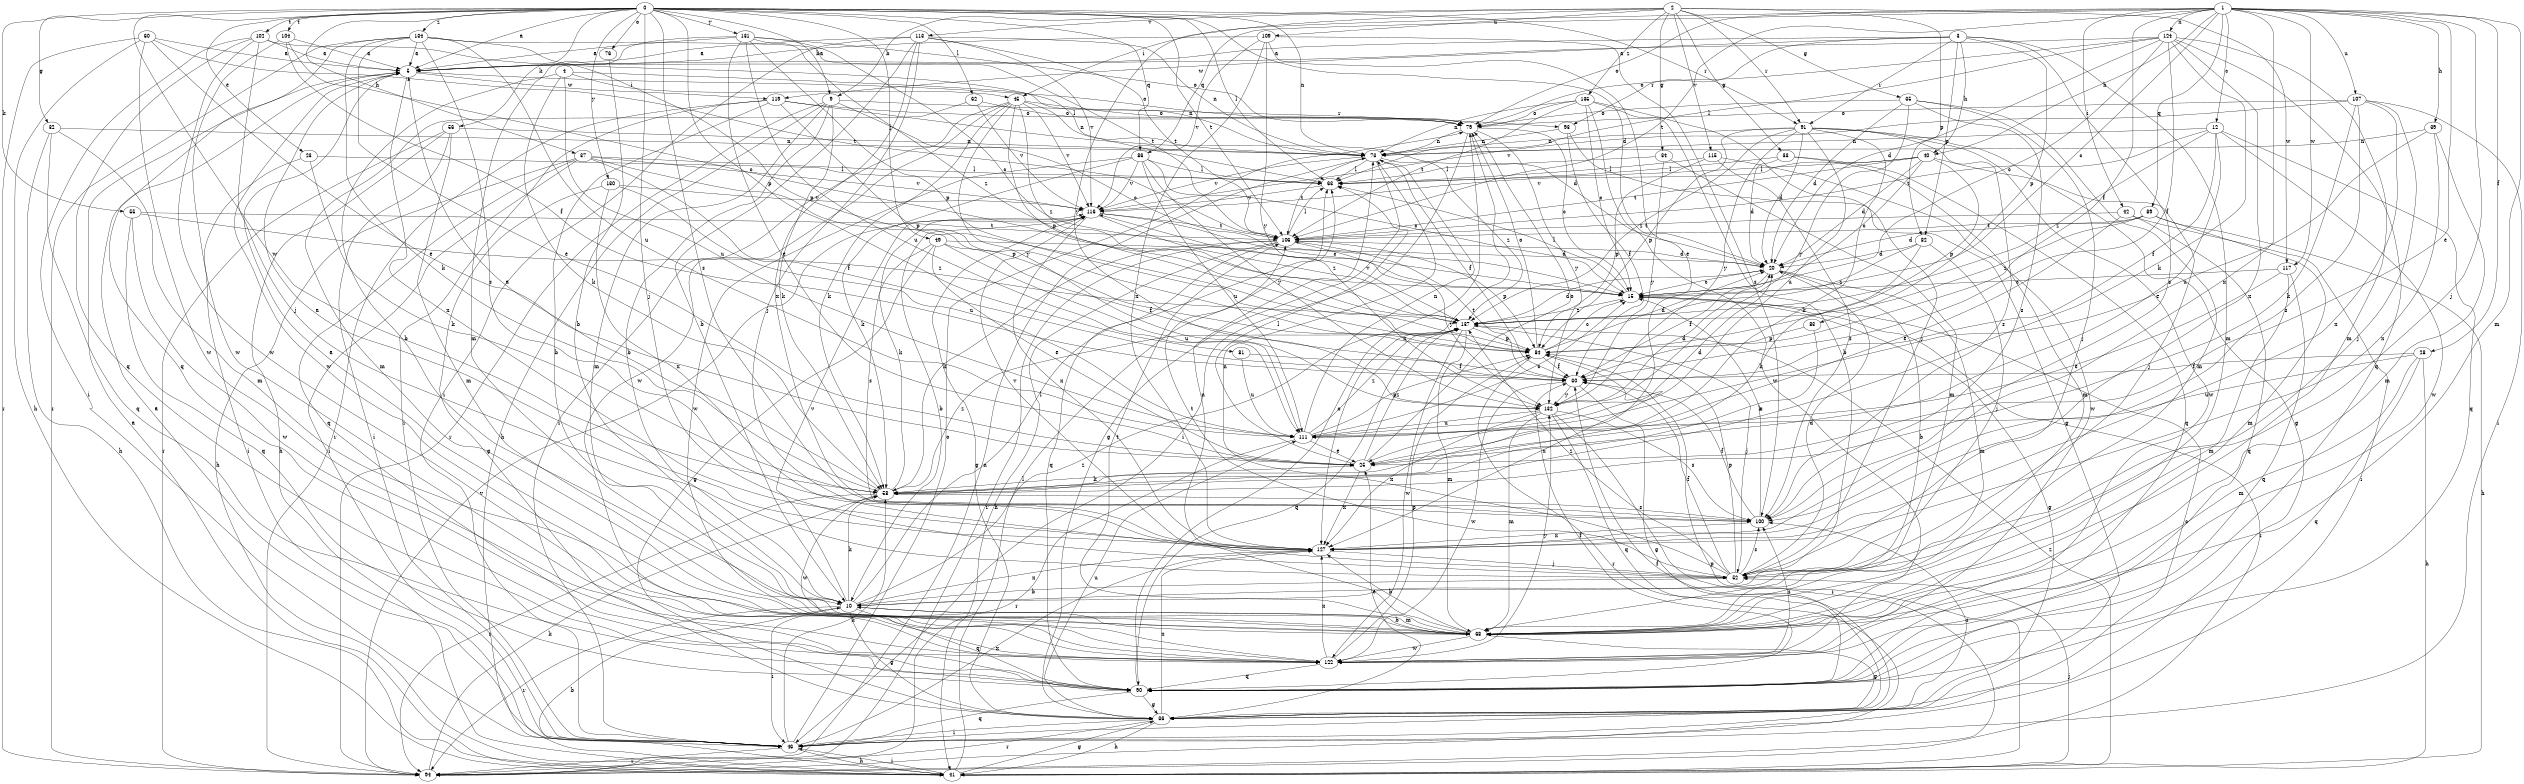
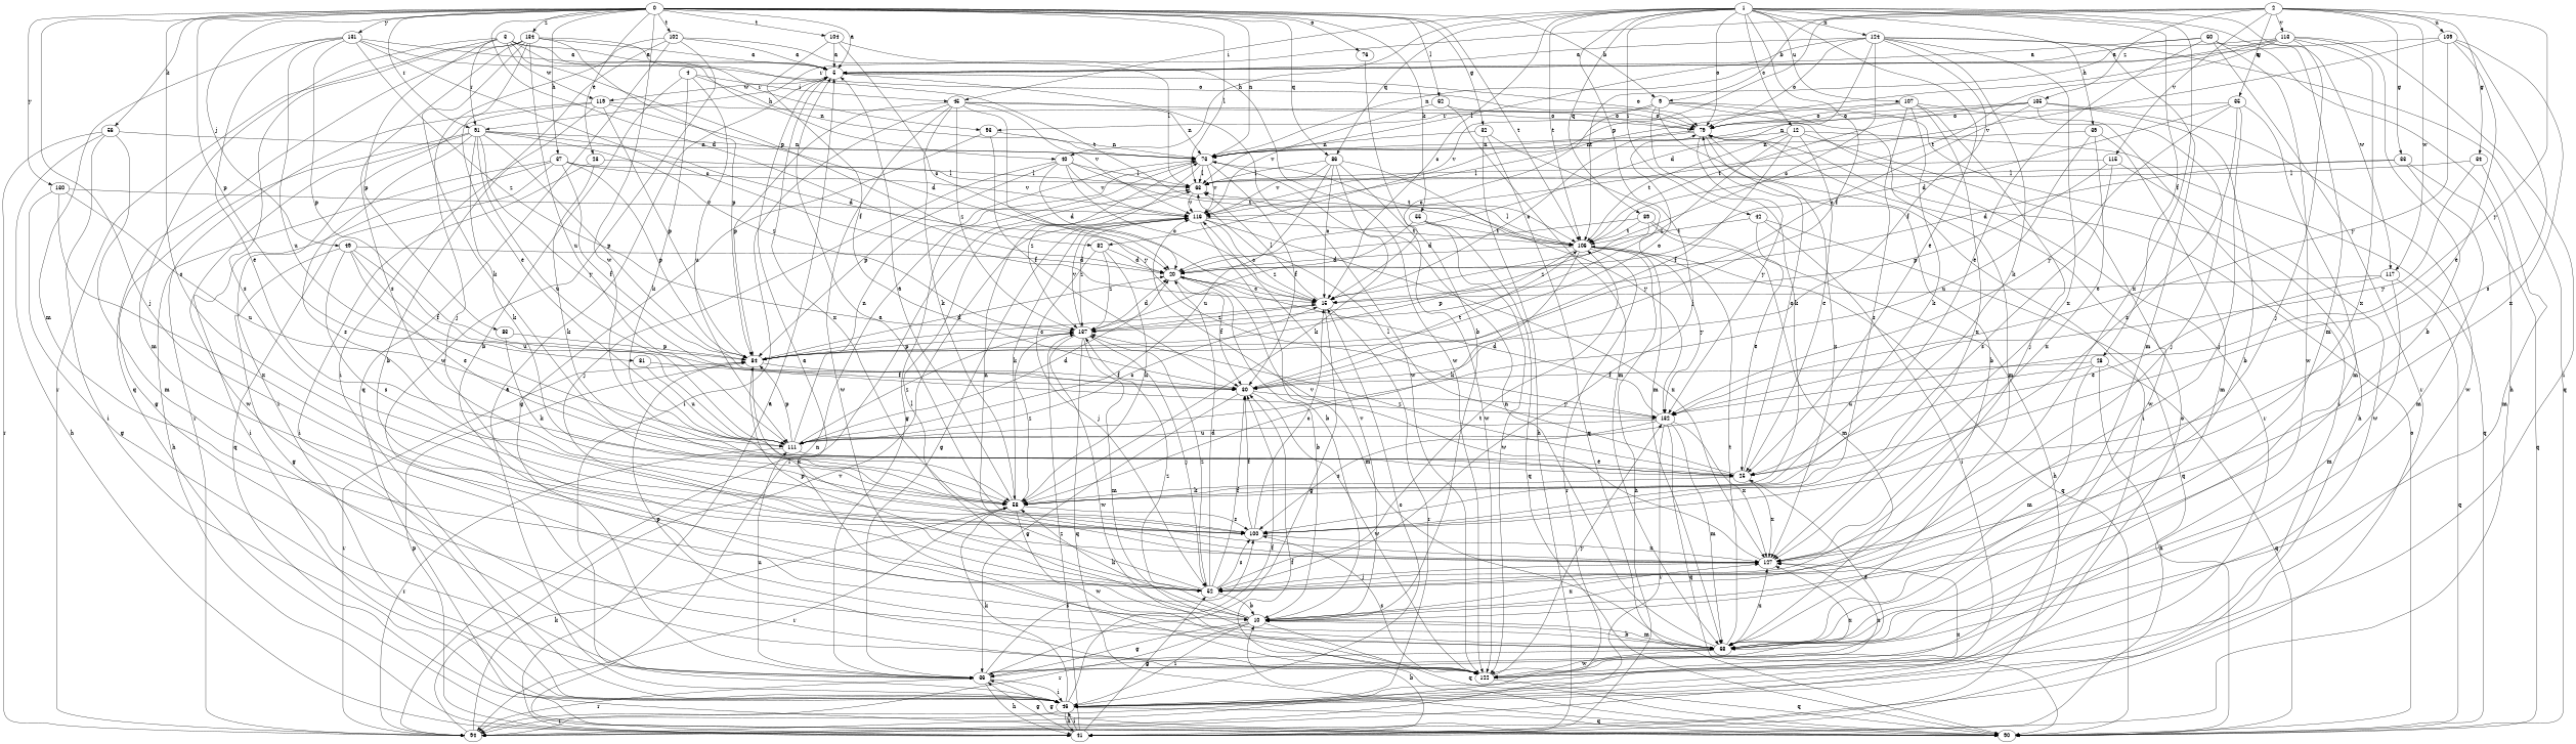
  strict digraph {
    0
    5
    9
    20
    23
    32
    37
    49
    52
    55
    56
    58
    62
    63
    73
    76
    81
    86
    91
    100
    102
    104
    106
    130
    131
    134
    79
    127
    119
    122
    15
    68
    93
    10
    41
    94
    30
    46
    90
    116
    84
    25
    111
    36
    137
    60
    132
    1
    12
    28
    39
    40
    42
    45
    89
    107
    117
    124
    2
    33
    34
    35
    82
    109
    113
    115
    135
    3
    83
    4
    0 -> 5 [label=a]
    0 -> 9 [label=b]
    0 -> 20 [label=d]
    0 -> 23 [label=e]
    0 -> 32 [label=g]
    0 -> 37 [label=h]
    0 -> 49 [label=j]
    0 -> 52 [label=j]
    0 -> 55 [label=k]
    0 -> 56 [label=k]
    0 -> 58 [label=w]
    0 -> 62 [label=l]
    0 -> 63 [label=l]
    0 -> 73 [label=n]
    0 -> 76 [label=o]
    0 -> 81 [label=p]
    0 -> 86 [label=q]
    0 -> 91 [label=r]
    0 -> 100 [label=s]
    0 -> 102 [label=t]
    0 -> 104 [label=t]
    0 -> 106 [label=t]
    0 -> 130 [label=y]
    0 -> 131 [label=y]
    0 -> 134 [label=z]
    5 -> 79 [label=o]
    5 -> 127 [label=x]
    5 -> 119 [label=w]
    5 -> 122 [label=w]
    9 -> 58 [label=k]
    9 -> 15 [label=c]
    9 -> 68 [label=m]
    9 -> 93 [label=r]
    9 -> 10 [label=b]
    9 -> 41 [label=h]
    9 -> 94 [label=r]
    20 -> 15 [label=c]
    20 -> 68 [label=m]
    20 -> 10 [label=b]
    20 -> 30 [label=f]
    23 -> 58 [label=k]
    23 -> 63 [label=l]
    23 -> 46 [label=i]
    32 -> 73 [label=n]
    32 -> 68 [label=m]
    32 -> 41 [label=h]
    32 -> 90 [label=q]
    37 -> 63 [label=l]
    37 -> 41 [label=h]
    37 -> 30 [label=f]
    37 -> 46 [label=i]
    37 -> 90 [label=q]
    37 -> 116 [label=v]
    37 -> 84 [label=p]
    49 -> 20 [label=d]
    49 -> 100 [label=s]
    49 -> 30 [label=f]
    49 -> 25 [label=e]
    49 -> 111 [label=u]
    49 -> 36 [label=g]
    52 -> 20 [label=d]
    52 -> 73 [label=n]
    52 -> 100 [label=s]
    52 -> 106 [label=t]
    52 -> 10 [label=b]
    52 -> 30 [label=f]
    52 -> 84 [label=p]
    52 -> 137 [label=z]
    55 -> 106 [label=t]
    55 -> 122 [label=w]
    55 -> 90 [label=q]
    55 -> 137 [label=z]
    56 -> 73 [label=n]
    56 -> 68 [label=m]
    56 -> 41 [label=h]
    56 -> 94 [label=r]
    56 -> 46 [label=i]
    58 -> 5 [label=a]
    58 -> 100 [label=s]
    58 -> 122 [label=w]
    58 -> 94 [label=r]
    58 -> 116 [label=k]
    58 -> 137 [label=z]
    62 -> 79 [label=o]
    62 -> 68 [label=m]
    62 -> 116 [label=v]
    63 -> 116 [label=v]
    73 -> 63 [label=l]
    73 -> 106 [label=t]
    73 -> 30 [label=f]
    73 -> 116 [label=v]
    73 -> 36 [label=g]
    73 -> 137 [label=z]
    76 -> 10 [label=b]
    81 -> 30 [label=f]
    81 -> 111 [label=u]
    86 -> 58 [label=k]
    86 -> 63 [label=l]
    86 -> 122 [label=w]
    86 -> 15 [label=c]
    86 -> 116 [label=v]
    86 -> 111 [label=u]
    86 -> 132 [label=y]
    91 -> 20 [label=d]
    91 -> 58 [label=k]
    91 -> 73 [label=n]
    91 -> 100 [label=s]
    91 -> 122 [label=w]
    91 -> 84 [label=p]
    91 -> 111 [label=u]
    91 -> 36 [label=g]
    91 -> 137 [label=z]
    91 -> 132 [label=y]
    100 -> 127 [label=x]
    100 -> 15 [label=c]
    100 -> 30 [label=f]
    102 -> 5 [label=a]
    102 -> 52 [label=j]
    102 -> 63 [label=l]
    102 -> 122 [label=w]
    102 -> 46 [label=i]
    102 -> 90 [label=q]
    104 -> 5 [label=a]
    104 -> 122 [label=w]
    104 -> 15 [label=c]
    104 -> 30 [label=f]
    106 -> 20 [label=d]
    106 -> 58 [label=k]
    106 -> 63 [label=l]
    106 -> 41 [label=h]
    106 -> 94 [label=r]
    106 -> 90 [label=q]
    106 -> 84 [label=p]
    106 -> 132 [label=y]
    130 -> 127 [label=x]
    130 -> 116 [label=v]
    130 -> 111 [label=u]
    130 -> 36 [label=g]
    131 -> 5 [label=a]
    131 -> 79 [label=o]
    131 -> 15 [label=c]
-   131 -> 68 [label=m]
+   131 -> 52 [label=m]
    131 -> 84 [label=p]
    131 -> 25 [label=e]
    131 -> 111 [label=u]
    131 -> 137 [label=z]
    134 -> 5 [label=a]
    134 -> 58 [label=k]
    134 -> 100 [label=s]
    134 -> 106 [label=t]
    134 -> 94 [label=r]
    134 -> 90 [label=q]
    134 -> 84 [label=p]
    134 -> 25 [label=e]
    134 -> 111 [label=u]
    79 -> 73 [label=n]
    79 -> 127 [label=x]
    79 -> 15 [label=c]
    79 -> 46 [label=i]
    79 -> 132 [label=y]
    127 -> 5 [label=a]
    127 -> 52 [label=j]
    127 -> 116 [label=v]
    119 -> 20 [label=d]
    119 -> 79 [label=o]
    119 -> 10 [label=b]
    119 -> 94 [label=r]
    119 -> 46 [label=i]
    119 -> 84 [label=p]
    122 -> 100 [label=s]
    122 -> 127 [label=x]
    122 -> 90 [label=q]
    122 -> 84 [label=p]
    122 -> 132 [label=y]
    15 -> 63 [label=l]
    15 -> 94 [label=r]
    15 -> 36 [label=g]
    15 -> 137 [label=z]
    68 -> 5 [label=a]
    68 -> 73 [label=n]
    68 -> 106 [label=t]
-   68 -> 127 [label=b]
+   68 -> 127 [label=x]
    68 -> 122 [label=w]
    68 -> 10 [label=b]
    68 -> 36 [label=g]
    93 -> 73 [label=n]
    93 -> 30 [label=f]
    93 -> 36 [label=g]
    10 -> 58 [label=k]
    10 -> 63 [label=l]
    10 -> 127 [label=x]
    10 -> 68 [label=m]
    10 -> 94 [label=r]
    10 -> 46 [label=i]
    10 -> 90 [label=q]
    10 -> 116 [label=v]
    10 -> 36 [label=g]
    10 -> 137 [label=z]
    41 -> 5 [label=a]
    41 -> 52 [label=j]
    41 -> 63 [label=l]
    41 -> 10 [label=b]
    41 -> 46 [label=i]
    41 -> 84 [label=p]
    41 -> 36 [label=g]
    41 -> 137 [label=z]
    94 -> 58 [label=k]
    94 -> 73 [label=n]
    94 -> 116 [label=v]
    30 -> 106 [label=t]
    30 -> 122 [label=w]
    30 -> 36 [label=g]
    30 -> 132 [label=y]
    46 -> 5 [label=a]
    46 -> 58 [label=k]
    46 -> 79 [label=o]
    46 -> 127 [label=x]
    46 -> 15 [label=c]
    46 -> 41 [label=h]
    46 -> 94 [label=r]
    46 -> 30 [label=f]
-   90 -> 46 [label=q]
+   46 -> 90 [label=q]
    90 -> 79 [label=o]
    90 -> 30 [label=f]
    90 -> 36 [label=g]
    116 -> 106 [label=t]
    116 -> 127 [label=x]
    116 -> 15 [label=c]
    116 -> 10 [label=b]
    116 -> 36 [label=g]
    116 -> 137 [label=z]
    84 -> 20 [label=d]
    84 -> 79 [label=o]
    84 -> 127 [label=x]
    84 -> 15 [label=c]
    84 -> 94 [label=r]
    84 -> 30 [label=f]
    25 -> 58 [label=k]
    25 -> 63 [label=l]
    25 -> 79 [label=o]
    25 -> 127 [label=x]
    25 -> 137 [label=z]
    111 -> 20 [label=d]
    111 -> 73 [label=n]
    111 -> 15 [label=c]
    111 -> 94 [label=r]
    111 -> 84 [label=p]
    111 -> 25 [label=e]
    111 -> 137 [label=z]
    36 -> 100 [label=s]
    36 -> 127 [label=x]
    36 -> 41 [label=h]
    36 -> 94 [label=r]
    36 -> 46 [label=i]
    36 -> 25 [label=e]
    36 -> 111 [label=u]
    137 -> 20 [label=d]
    137 -> 52 [label=j]
    137 -> 122 [label=w]
    137 -> 68 [label=m]
    137 -> 90 [label=q]
    137 -> 116 [label=v]
    137 -> 84 [label=p]
    60 -> 5 [label=a]
    60 -> 106 [label=t]
    60 -> 122 [label=w]
    60 -> 41 [label=h]
    60 -> 94 [label=r]
    60 -> 25 [label=e]
    132 -> 20 [label=d]
    132 -> 100 [label=s]
    132 -> 127 [label=x]
    132 -> 68 [label=m]
    132 -> 94 [label=r]
    132 -> 90 [label=q]
    132 -> 111 [label=u]
    1 -> 52 [label=j]
    1 -> 86 [label=q]
    1 -> 106 [label=t]
    1 -> 79 [label=o]
    1 -> 127 [label=x]
    1 -> 15 [label=c]
    1 -> 68 [label=m]
    1 -> 30 [label=f]
    1 -> 25 [label=e]
    1 -> 12 [label=c]
    1 -> 28 [label=f]
    1 -> 39 [label=h]
    1 -> 40 [label=h]
    1 -> 42 [label=i]
    1 -> 45 [label=i]
    1 -> 89 [label=q]
    1 -> 107 [label=u]
    1 -> 117 [label=w]
    1 -> 124 [label=x]
    12 -> 73 [label=n]
    12 -> 106 [label=t]
    12 -> 122 [label=w]
    12 -> 30 [label=f]
    12 -> 90 [label=q]
    12 -> 25 [label=e]
    12 -> 137 [label=z]
    28 -> 68 [label=m]
    28 -> 41 [label=h]
    28 -> 30 [label=f]
    28 -> 90 [label=q]
    28 -> 111 [label=u]
    39 -> 73 [label=n]
    39 -> 127 [label=x]
    39 -> 68 [label=m]
    39 -> 111 [label=u]
    40 -> 20 [label=d]
    40 -> 52 [label=j]
    40 -> 63 [label=l]
    40 -> 106 [label=t]
    40 -> 15 [label=c]
    40 -> 116 [label=v]
    40 -> 84 [label=p]
    42 -> 106 [label=t]
    42 -> 46 [label=i]
    42 -> 90 [label=q]
    42 -> 25 [label=e]
    45 -> 58 [label=k]
    45 -> 73 [label=n]
    45 -> 79 [label=o]
    45 -> 122 [label=w]
    45 -> 46 [label=i]
    45 -> 116 [label=v]
    45 -> 84 [label=p]
    45 -> 137 [label=z]
    45 -> 132 [label=y]
    89 -> 20 [label=d]
    89 -> 106 [label=t]
    89 -> 68 [label=m]
    89 -> 41 [label=h]
    89 -> 137 [label=z]
    107 -> 52 [label=j]
    107 -> 58 [label=k]
    107 -> 100 [label=s]
    107 -> 79 [label=o]
    107 -> 127 [label=x]
    107 -> 46 [label=i]
    107 -> 116 [label=v]
    117 -> 15 [label=c]
    117 -> 68 [label=m]
    117 -> 90 [label=q]
    117 -> 25 [label=e]
    124 -> 5 [label=a]
    124 -> 20 [label=d]
    124 -> 58 [label=k]
    124 -> 63 [label=l]
    124 -> 79 [label=o]
    124 -> 127 [label=x]
    124 -> 15 [label=c]
    124 -> 68 [label=m]
    124 -> 30 [label=f]
    124 -> 90 [label=q]
    2 -> 9 [label=b]
    2 -> 91 [label=r]
    2 -> 132 [label=y]
    2 -> 117 [label=w]
    2 -> 33 [label=g]
    2 -> 34 [label=g]
    2 -> 35 [label=g]
    2 -> 82 [label=p]
    2 -> 109 [label=u]
    2 -> 113 [label=v]
    2 -> 115 [label=v]
    2 -> 135 [label=z]
    33 -> 20 [label=d]
    33 -> 63 [label=l]
    33 -> 68 [label=m]
    33 -> 90 [label=q]
    34 -> 63 [label=l]
    34 -> 68 [label=m]
    34 -> 132 [label=y]
    35 -> 20 [label=d]
    35 -> 52 [label=j]
    35 -> 100 [label=s]
    35 -> 79 [label=o]
    35 -> 68 [label=m]
    35 -> 132 [label=y]
    82 -> 20 [label=d]
    82 -> 52 [label=j]
    82 -> 58 [label=k]
    82 -> 137 [label=z]
    109 -> 5 [label=a]
    109 -> 100 [label=s]
    109 -> 127 [label=x]
    109 -> 116 [label=v]
    109 -> 25 [label=e]
    109 -> 132 [label=y]
    113 -> 5 [label=a]
    113 -> 52 [label=j]
    113 -> 73 [label=n]
    113 -> 106 [label=t]
    113 -> 127 [label=x]
    113 -> 10 [label=b]
    113 -> 46 [label=i]
    113 -> 116 [label=v]
    115 -> 63 [label=l]
    115 -> 100 [label=s]
    115 -> 122 [label=w]
    115 -> 84 [label=p]
    135 -> 52 [label=j]
    135 -> 73 [label=n]
    135 -> 106 [label=t]
    135 -> 79 [label=o]
    135 -> 122 [label=w]
    135 -> 15 [label=c]
    135 -> 10 [label=b]
    3 -> 5 [label=a]
    3 -> 91 [label=r]
    3 -> 100 [label=s]
    3 -> 119 [label=w]
    3 -> 68 [label=m]
    3 -> 93 [label=r]
    3 -> 40 [label=h]
    3 -> 82 [label=p]
    3 -> 83 [label=p]
    83 -> 58 [label=k]
    83 -> 84 [label=p]
    4 -> 58 [label=k]
    4 -> 73 [label=n]
    4 -> 10 [label=b]
    4 -> 111 [label=u]
    4 -> 45 [label=i]
  }
